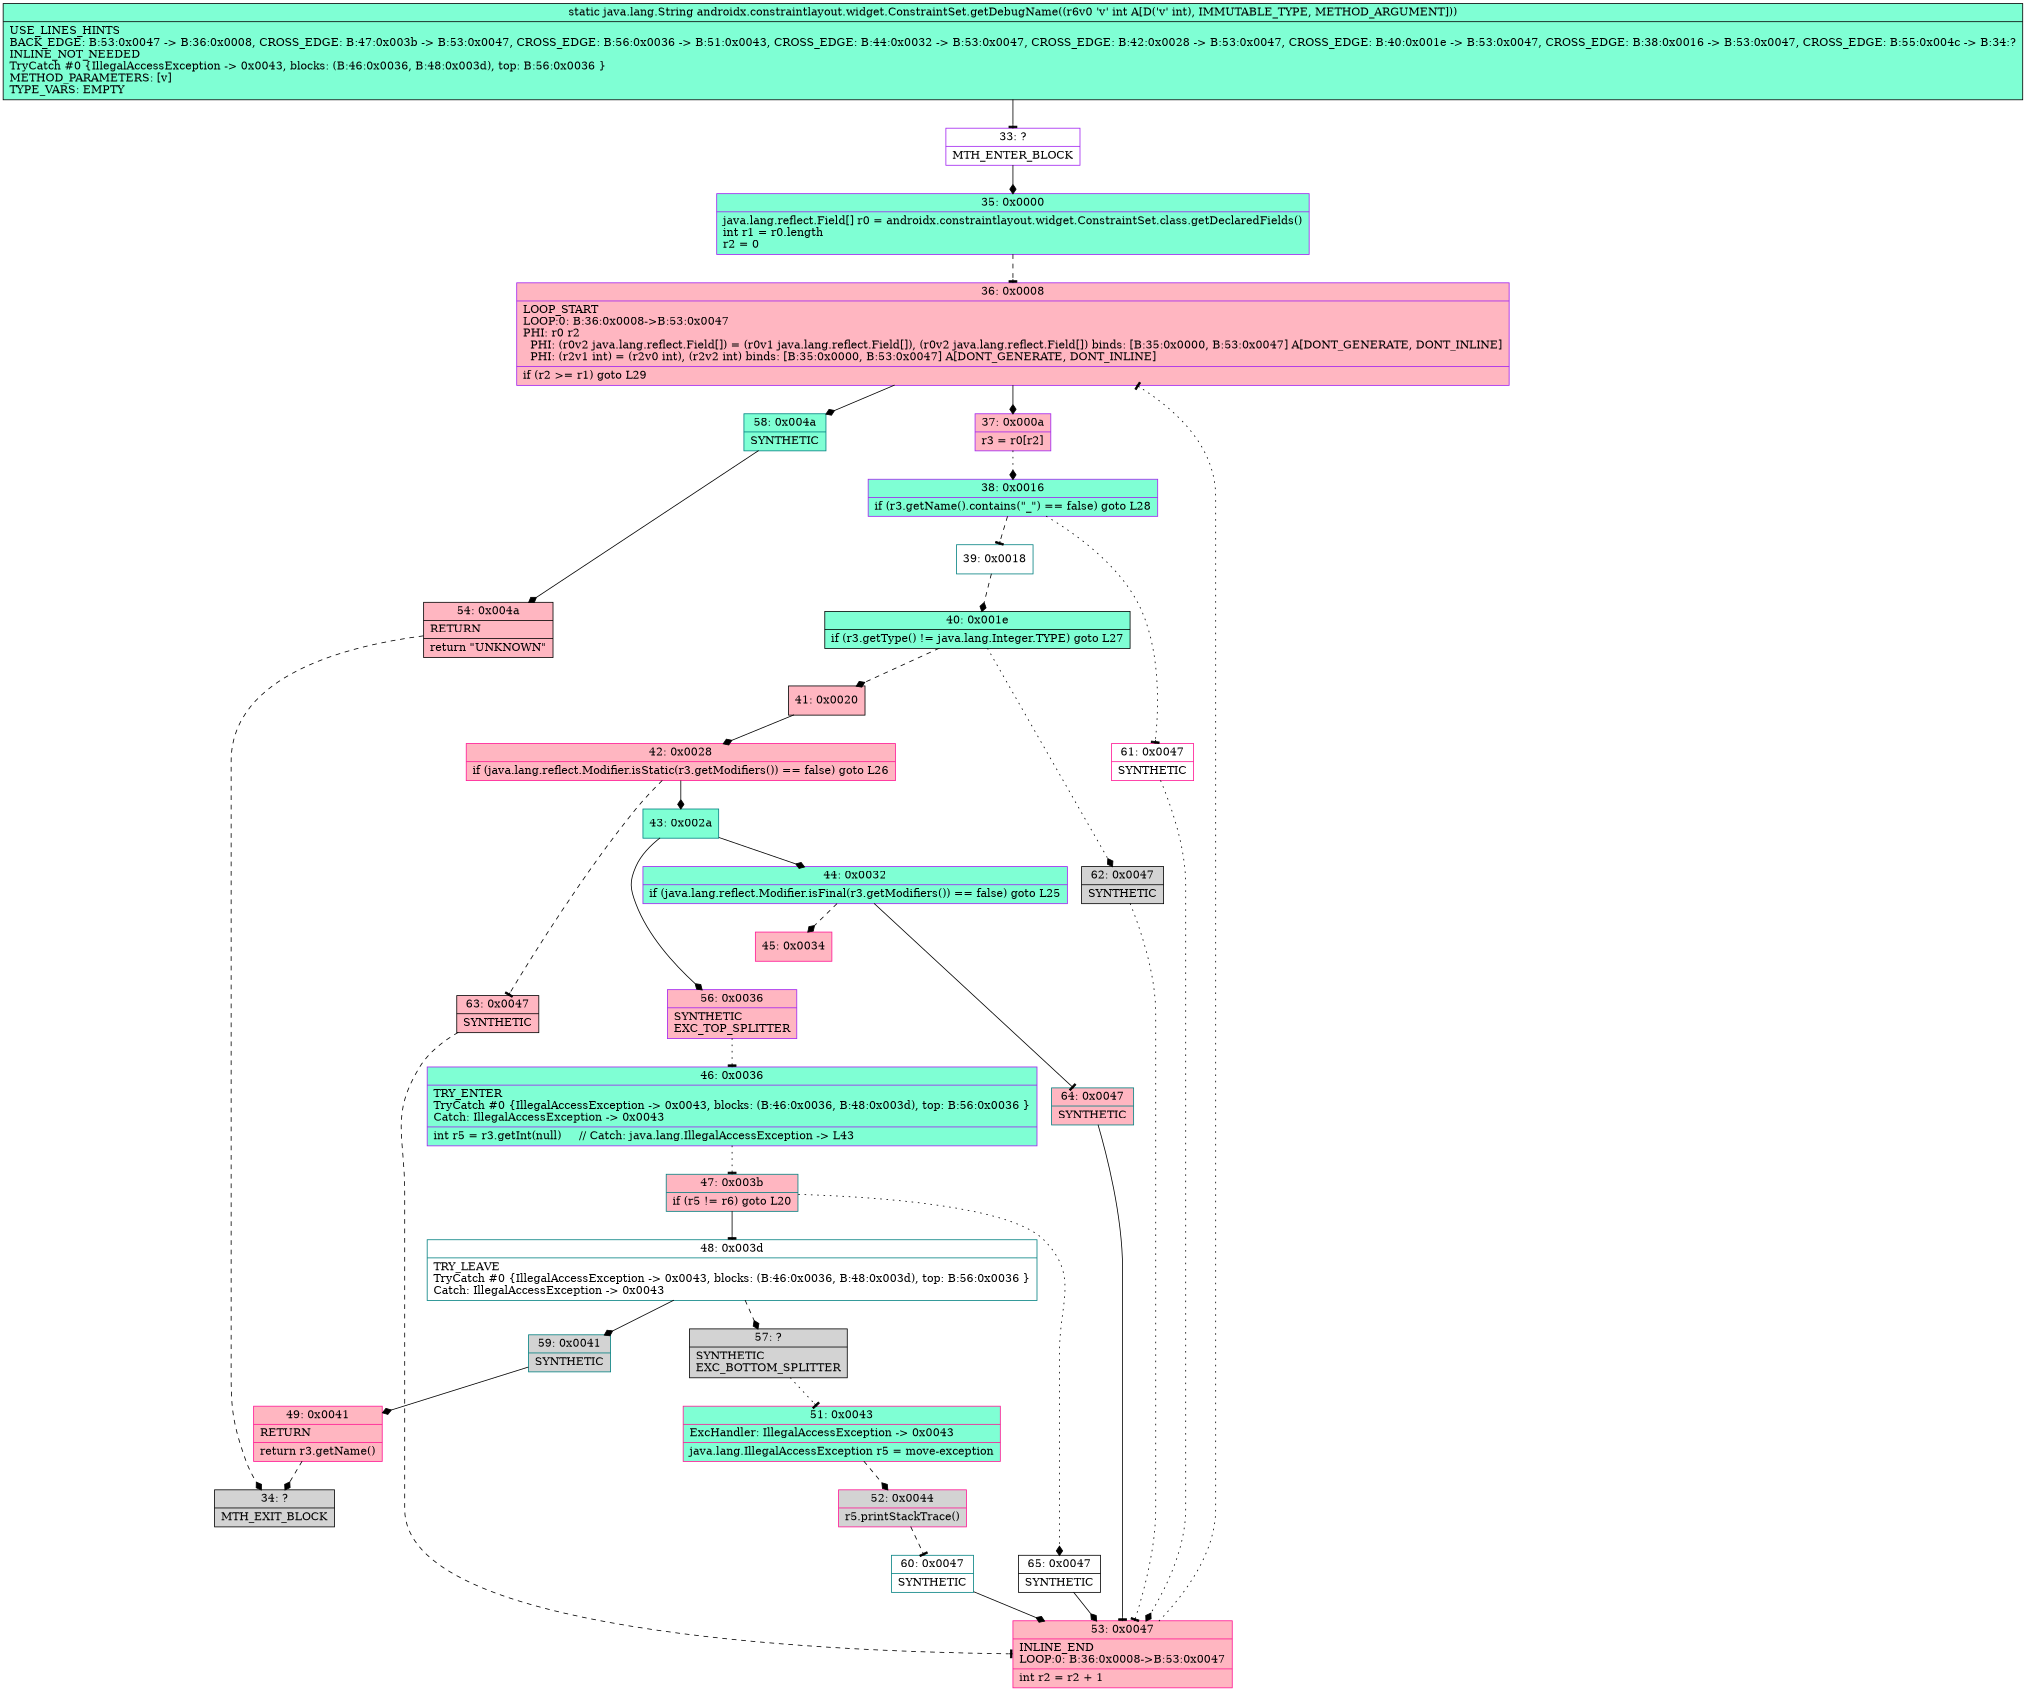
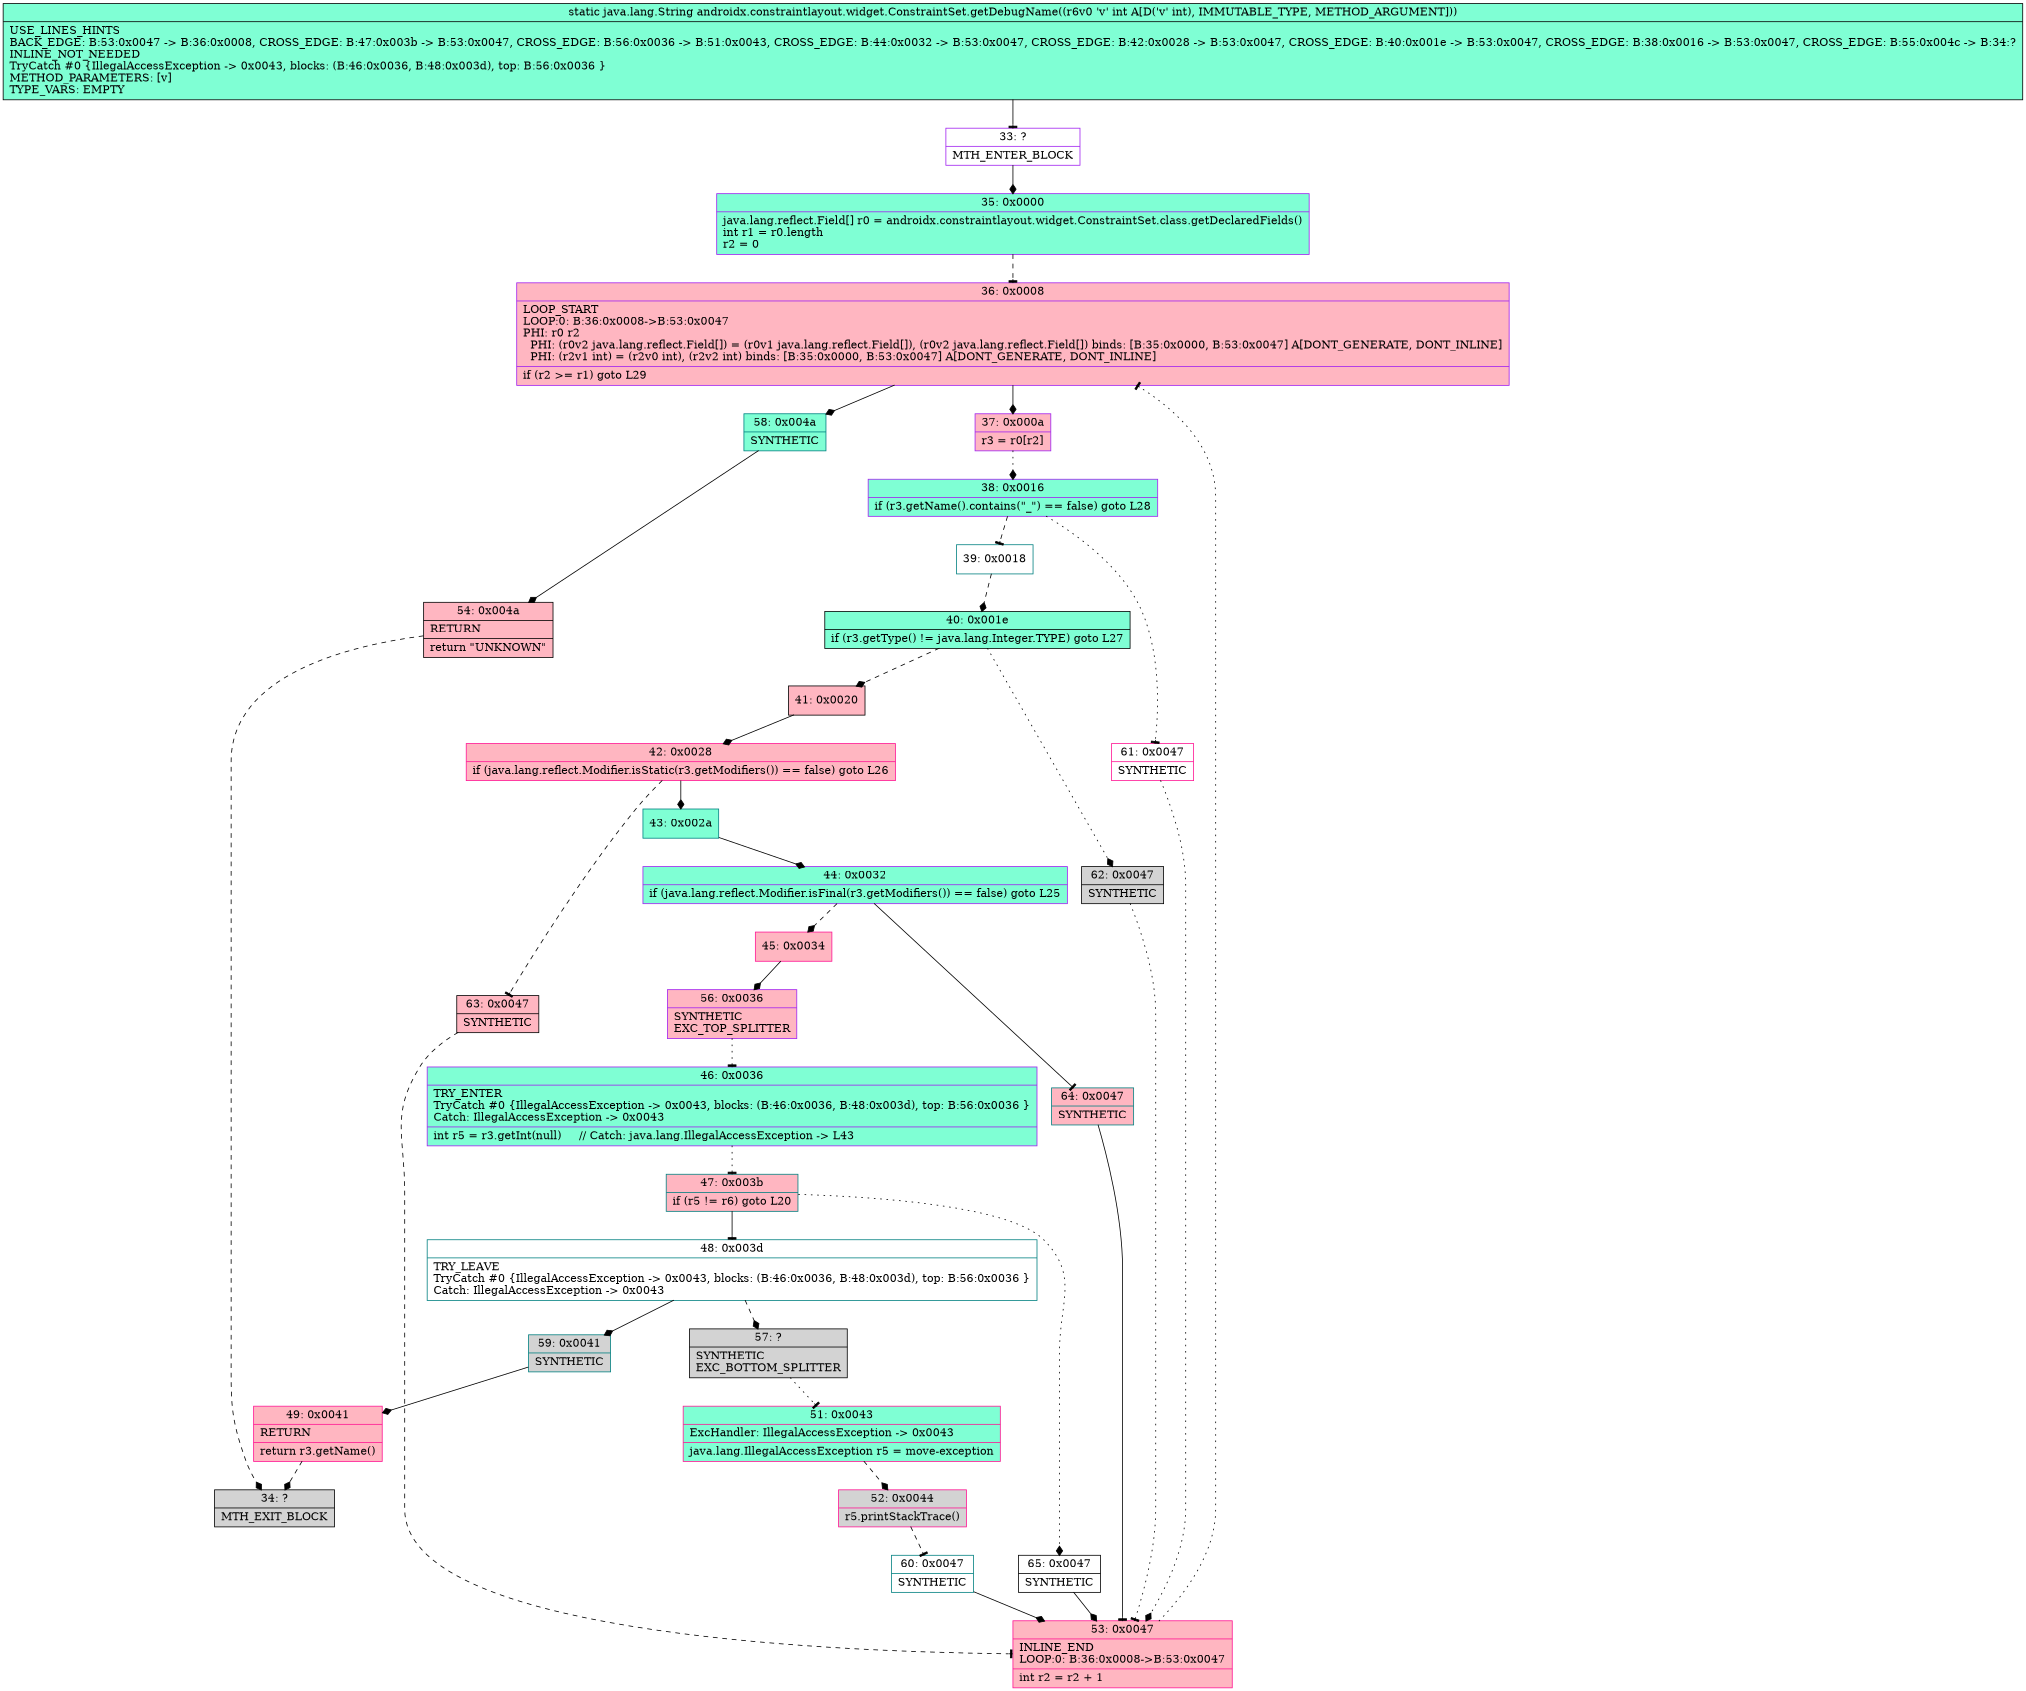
  digraph {
    node [color=black fillcolor=lightpink shape=record style=filled]
    edge [arrowhead=diamond style=solid]
    n1 [color=purple fillcolor=white label="{33\:\ ?|MTH_ENTER_BLOCK\l}"]
    n2 [color=purple fillcolor=aquamarine label="{35\:\ 0x0000|java.lang.reflect.Field[] r0 = androidx.constraintlayout.widget.ConstraintSet.class.getDeclaredFields()\lint r1 = r0.length\lr2 = 0\l}"]
    n3 [color=purple label="{36\:\ 0x0008|LOOP_START\lLOOP:0: B:36:0x0008\-\>B:53:0x0047\lPHI: r0 r2 \l  PHI: (r0v2 java.lang.reflect.Field[]) = (r0v1 java.lang.reflect.Field[]), (r0v2 java.lang.reflect.Field[]) binds: [B:35:0x0000, B:53:0x0047] A[DONT_GENERATE, DONT_INLINE]\l  PHI: (r2v1 int) = (r2v0 int), (r2v2 int) binds: [B:35:0x0000, B:53:0x0047] A[DONT_GENERATE, DONT_INLINE]\l|if (r2 \>= r1) goto L29\l}"]
    n4 [color=purple label="{37\:\ 0x000a|r3 = r0[r2]\l}"]
    n5 [color=teal fillcolor=aquamarine label="{58\:\ 0x004a|SYNTHETIC\l}"]
    n6 [color=purple fillcolor=aquamarine label="{38\:\ 0x0016|if (r3.getName().contains(\"_\") == false) goto L28\l}"]
    n7 [label="{54\:\ 0x004a|RETURN\l|return \"UNKNOWN\"\l}"]
    n8 [color=teal fillcolor=white label="{39\:\ 0x0018}"]
    n9 [color=deeppink fillcolor=white label="{61\:\ 0x0047|SYNTHETIC\l}"]
    n10 [fillcolor=aquamarine label="{40\:\ 0x001e|if (r3.getType() != java.lang.Integer.TYPE) goto L27\l}"]
    n11 [color=deeppink label="{53\:\ 0x0047|INLINE_END\lLOOP:0: B:36:0x0008\-\>B:53:0x0047\l|int r2 = r2 + 1\l}"]
    n12 [label="{41\:\ 0x0020}"]
    n13 [fillcolor=lightgrey label="{62\:\ 0x0047|SYNTHETIC\l}"]
    n14 [color=deeppink label="{42\:\ 0x0028|if (java.lang.reflect.Modifier.isStatic(r3.getModifiers()) == false) goto L26\l}"]
    n15 [color=teal fillcolor=aquamarine label="{43\:\ 0x002a}"]
    n16 [label="{63\:\ 0x0047|SYNTHETIC\l}"]
    n17 [color=purple fillcolor=aquamarine label="{44\:\ 0x0032|if (java.lang.reflect.Modifier.isFinal(r3.getModifiers()) == false) goto L25\l}"]
    n18 [color=deeppink label="{45\:\ 0x0034}"]
    n19 [color=teal label="{64\:\ 0x0047|SYNTHETIC\l}"]
    n20 [color=purple label="{56\:\ 0x0036|SYNTHETIC\lEXC_TOP_SPLITTER\l}"]
    n21 [color=purple fillcolor=aquamarine label="{46\:\ 0x0036|TRY_ENTER\lTryCatch #0 \{IllegalAccessException \-\> 0x0043, blocks: (B:46:0x0036, B:48:0x003d), top: B:56:0x0036 \}\lCatch: IllegalAccessException \-\> 0x0043\l|int r5 = r3.getInt(null)     \/\/ Catch: java.lang.IllegalAccessException \-\> L43\l}"]
    n22 [color=teal label="{47\:\ 0x003b|if (r5 != r6) goto L20\l}"]
    n23 [color=deeppink fillcolor=aquamarine label="{51\:\ 0x0043|ExcHandler: IllegalAccessException \-\> 0x0043\l|java.lang.IllegalAccessException r5 = move\-exception\l}"]
    n24 [color=deeppink fillcolor=lightgrey label="{52\:\ 0x0044|r5.printStackTrace()\l}"]
    n25 [color=teal fillcolor=white label="{48\:\ 0x003d|TRY_LEAVE\lTryCatch #0 \{IllegalAccessException \-\> 0x0043, blocks: (B:46:0x0036, B:48:0x003d), top: B:56:0x0036 \}\lCatch: IllegalAccessException \-\> 0x0043\l}"]
    n26 [fillcolor=white label="{65\:\ 0x0047|SYNTHETIC\l}"]
    n27 [fillcolor=lightgrey label="{57\:\ ?|SYNTHETIC\lEXC_BOTTOM_SPLITTER\l}"]
    n28 [color=teal fillcolor=lightgrey label="{59\:\ 0x0041|SYNTHETIC\l}"]
    n29 [color=deeppink label="{49\:\ 0x0041|RETURN\l|return r3.getName()\l}"]
    n30 [fillcolor=lightgrey label="{34\:\ ?|MTH_EXIT_BLOCK\l}"]
    n31 [color=teal fillcolor=white label="{60\:\ 0x0047|SYNTHETIC\l}"]
    n32 [fillcolor=aquamarine label="{static java.lang.String androidx.constraintlayout.widget.ConstraintSet.getDebugName((r6v0 'v' int A[D('v' int), IMMUTABLE_TYPE, METHOD_ARGUMENT]))  | USE_LINES_HINTS\lBACK_EDGE: B:53:0x0047 \-\> B:36:0x0008, CROSS_EDGE: B:47:0x003b \-\> B:53:0x0047, CROSS_EDGE: B:56:0x0036 \-\> B:51:0x0043, CROSS_EDGE: B:44:0x0032 \-\> B:53:0x0047, CROSS_EDGE: B:42:0x0028 \-\> B:53:0x0047, CROSS_EDGE: B:40:0x001e \-\> B:53:0x0047, CROSS_EDGE: B:38:0x0016 \-\> B:53:0x0047, CROSS_EDGE: B:55:0x004c \-\> B:34:?\lINLINE_NOT_NEEDED\lTryCatch #0 \{IllegalAccessException \-\> 0x0043, blocks: (B:46:0x0036, B:48:0x003d), top: B:56:0x0036 \}\lMETHOD_PARAMETERS: [v]\lTYPE_VARS: EMPTY\l}"]
    n1 -> n2
    n2 -> n3 [arrowhead=tee style=dashed]
    n3 -> n4
    n3 -> n5
    n4 -> n6 [style=dotted]
    n5 -> n7
    n6 -> n8 [arrowhead=tee style=dashed]
    n6 -> n9 [arrowhead=tee style=dotted]
    n7 -> n30 [style=dashed]
    n8 -> n10 [style=dashed]
    n9 -> n11 [style=dotted]
    n10 -> n12 [style=dashed]
    n10 -> n13 [style=dotted]
    n11 -> n3 [arrowhead=tee style=dotted]
    n12 -> n14
    n13 -> n11 [arrowhead=tee style=dotted]
    n14 -> n15
    n14 -> n16 [arrowhead=tee style=dashed]
    n15 -> n17
    n16 -> n11 [arrowhead=tee style=dashed]
    n17 -> n18 [style=dashed]
    n17 -> n19 [arrowhead=tee]
-   n15 -> n20
+   n18 -> n20
    n19 -> n11 [arrowhead=tee]
    n20 -> n21 [arrowhead=tee style=dotted]
    n21 -> n22 [arrowhead=tee style=dotted]
    n22 -> n25 [arrowhead=tee]
    n22 -> n26 [style=dotted]
    n23 -> n24 [style=dashed]
    n24 -> n31 [arrowhead=tee style=dashed]
    n25 -> n27 [style=dashed]
    n25 -> n28
    n26 -> n11
    n27 -> n23 [arrowhead=tee style=dotted]
    n28 -> n29
    n29 -> n30 [style=dashed]
    n31 -> n11
    n32 -> n1 [arrowhead=tee]
  }
